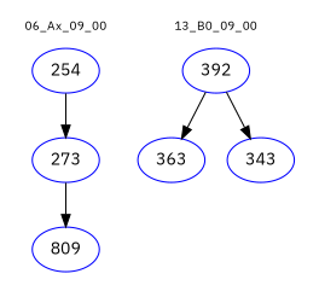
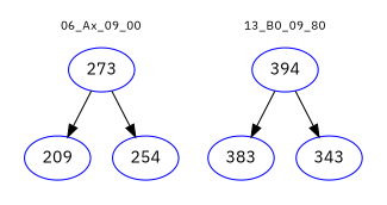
  digraph {
    fontname="IBM Plex Sans"
    node [color=blue fontname="IBM Plex Sans"]
    edge [color=black fontname="IBM Plex Sans"]
    n1 [label=273]
-   n2 [label=809]
+   n2 [label=209]
    n3 [label=254]
-   n4 [label=392]
-   n5 [label=363]
+   n4 [label=394]
+   n5 [label=383]
    n6 [label=343]
    subgraph cluster_1 {
      color=white
      fontsize=10
      label="06_Ax_09_00"
      n1
      n2
      n3
    }
    subgraph cluster_2 {
      color=white
      fontsize=10
-     label="13_B0_09_00"
+     label="13_B0_09_80"
      n4
      n5
      n6
    }
    n1 -> n2
-   n3 -> n1
+   n1 -> n3
    n4 -> n5
    n4 -> n6
  }
